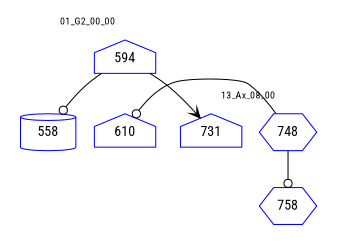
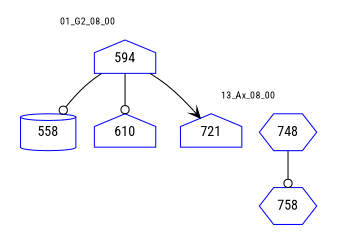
  digraph {
    fontname="Roboto Condensed"
    node [color=blue fontname="Roboto Condensed" shape=house]
    edge [arrowhead=odot color=black fontname="Roboto Condensed"]
    n1 [label=748 shape=hexagon]
-   n2 [label=731]
+   n2 [label=721]
    n3 [label=758 shape=hexagon]
    n4 [label=594]
    n5 [label=558 shape=cylinder]
    n6 [label=610]
    subgraph cluster_1 {
      color=white
      fontsize=10
      label="13_Ax_08_00"
      n1
      n2
      n3
    }
    subgraph cluster_2 {
      color=white
      fontsize=10
-     label="01_G2_00_00"
+     label="01_G2_08_00"
      n4
      n5
      n6
    }
    n1 -> n3
    n4 -> n2 [arrowhead=vee]
    n4 -> n5
-   n1 -> n6
+   n4 -> n6
  }
